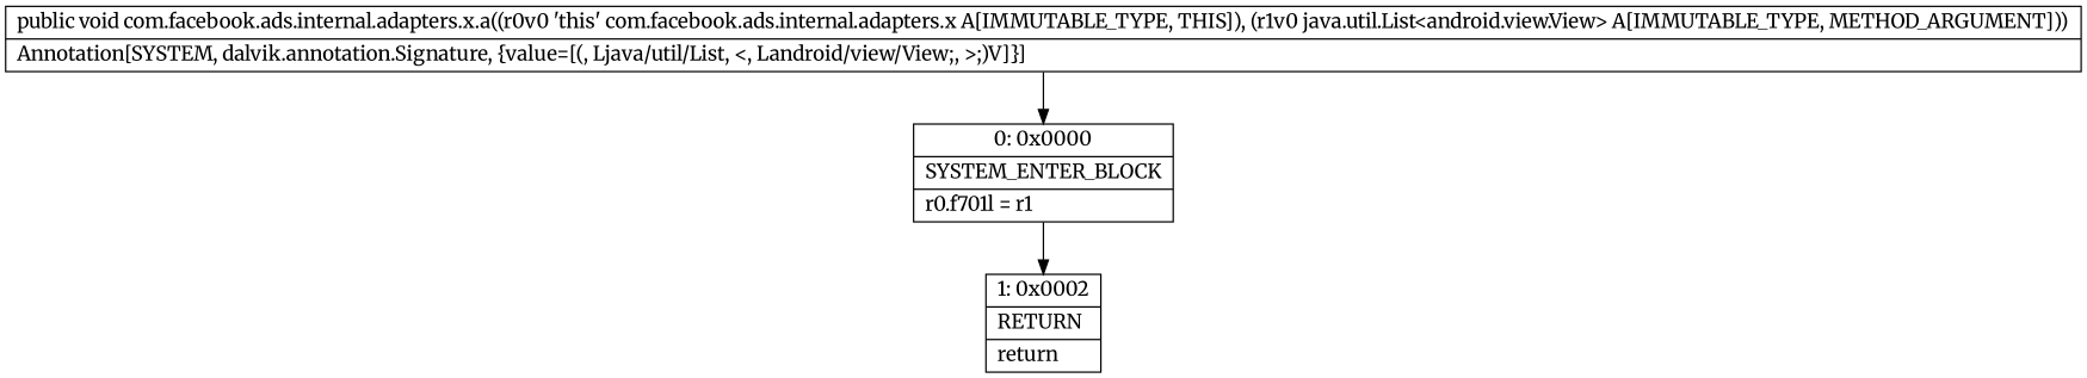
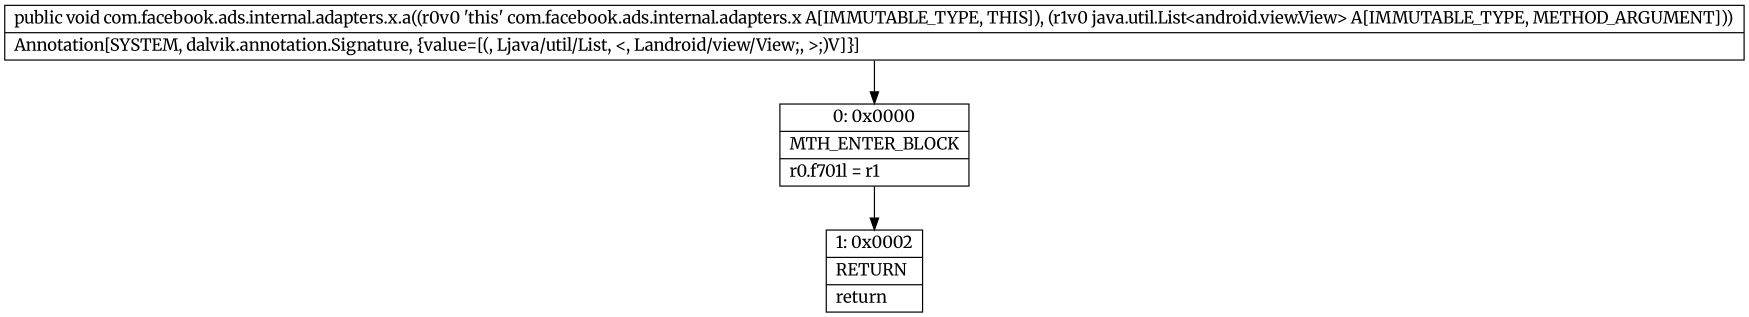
  digraph {
    fontname=Merriweather
    node [shape=record fontname=Merriweather]
    edge [style=solid fontname=Merriweather]
-   n1 [label="{0\:\ 0x0000|SYSTEM_ENTER_BLOCK\l|r0.f701l = r1\l}"]
+   n1 [label="{0\:\ 0x0000|MTH_ENTER_BLOCK\l|r0.f701l = r1\l}"]
    n2 [label="{1\:\ 0x0002|RETURN\l|return\l}"]
    n3 [label="{public void com.facebook.ads.internal.adapters.x.a((r0v0 'this' com.facebook.ads.internal.adapters.x A[IMMUTABLE_TYPE, THIS]), (r1v0 java.util.List\<android.view.View\> A[IMMUTABLE_TYPE, METHOD_ARGUMENT]))  | Annotation[SYSTEM, dalvik.annotation.Signature, \{value=[(, Ljava\/util\/List, \<, Landroid\/view\/View;, \>;)V]\}]\l}"]
    n1 -> n2
    n3 -> n1
  }
